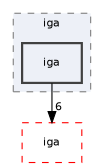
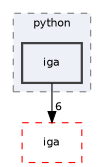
  digraph {
    compound=true
    node [fillcolor="#edf0f7" fontname=Helvetica fontsize=10 shape=box]
    n1 [color=grey25 label=iga style="filled,bold,"]
    n2 [color=red label=iga style="dashed,"]
    subgraph cluster_1 {
      bgcolor="#edf0f7"
      fontname=Helvetica
      fontsize=10
-     label=iga
+     label=python
      pencolor=grey50
      style="filled,dashed,"
      n1
    }
    n1 -> n2 [fontname=Helvetica fontsize=10 headlabel=6 labeldistance=1.5 labelfontname=Helvetica labelfontsize=10]
  }
